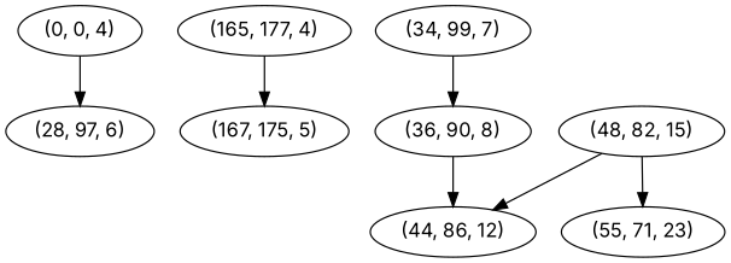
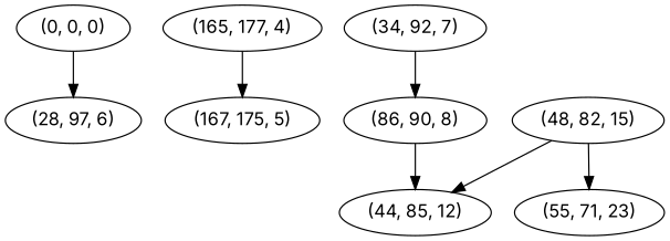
  digraph {
    fontname=Inter
    node [fontname=Inter]
    edge [fontname=Inter]
-   "(0, 0, 0)" [label="(0, 0, 4)"]
+   "(0, 0, 0)"
    "(28, 97, 6)"
    "(165, 177, 4)"
    "(167, 175, 5)"
-   "(34, 92, 7)" [label="(34, 99, 7)"]
-   "(36, 90, 8)"
-   "(44, 85, 12)" [label="(44, 86, 12)"]
+   "(34, 92, 7)"
+   "(36, 90, 8)" [label="(86, 90, 8)"]
+   "(44, 85, 12)"
    "(48, 82, 15)"
    n9 [label="(55, 71, 23)"]
    "(0, 0, 0)" -> "(28, 97, 6)"
    "(165, 177, 4)" -> "(167, 175, 5)"
    "(34, 92, 7)" -> "(36, 90, 8)"
    "(36, 90, 8)" -> "(44, 85, 12)"
    "(48, 82, 15)" -> "(44, 85, 12)"
    "(48, 82, 15)" -> n9
  }
